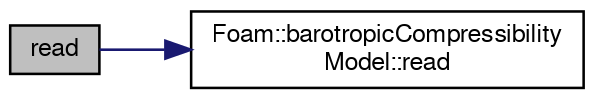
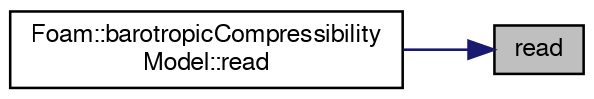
  digraph {
    rankdir=LR
    node [color=black fontname=FreeSans fontsize=10 shape=record]
    n1 [fillcolor=grey75 fontcolor=black height=0.2 label=read style=filled width=0.4]
    n2 [height=0.2 label="Foam::barotropicCompressibility\lModel::read" width=0.4]
-   n1 -> n2 [color=midnightblue fontname=FreeSans fontsize=10 labelfontname=FreeSans labelfontsize=10 style=solid]
+   n2 -> n1 [color=midnightblue fontname=FreeSans fontsize=10 labelfontname=FreeSans labelfontsize=10 style=solid]
  }
